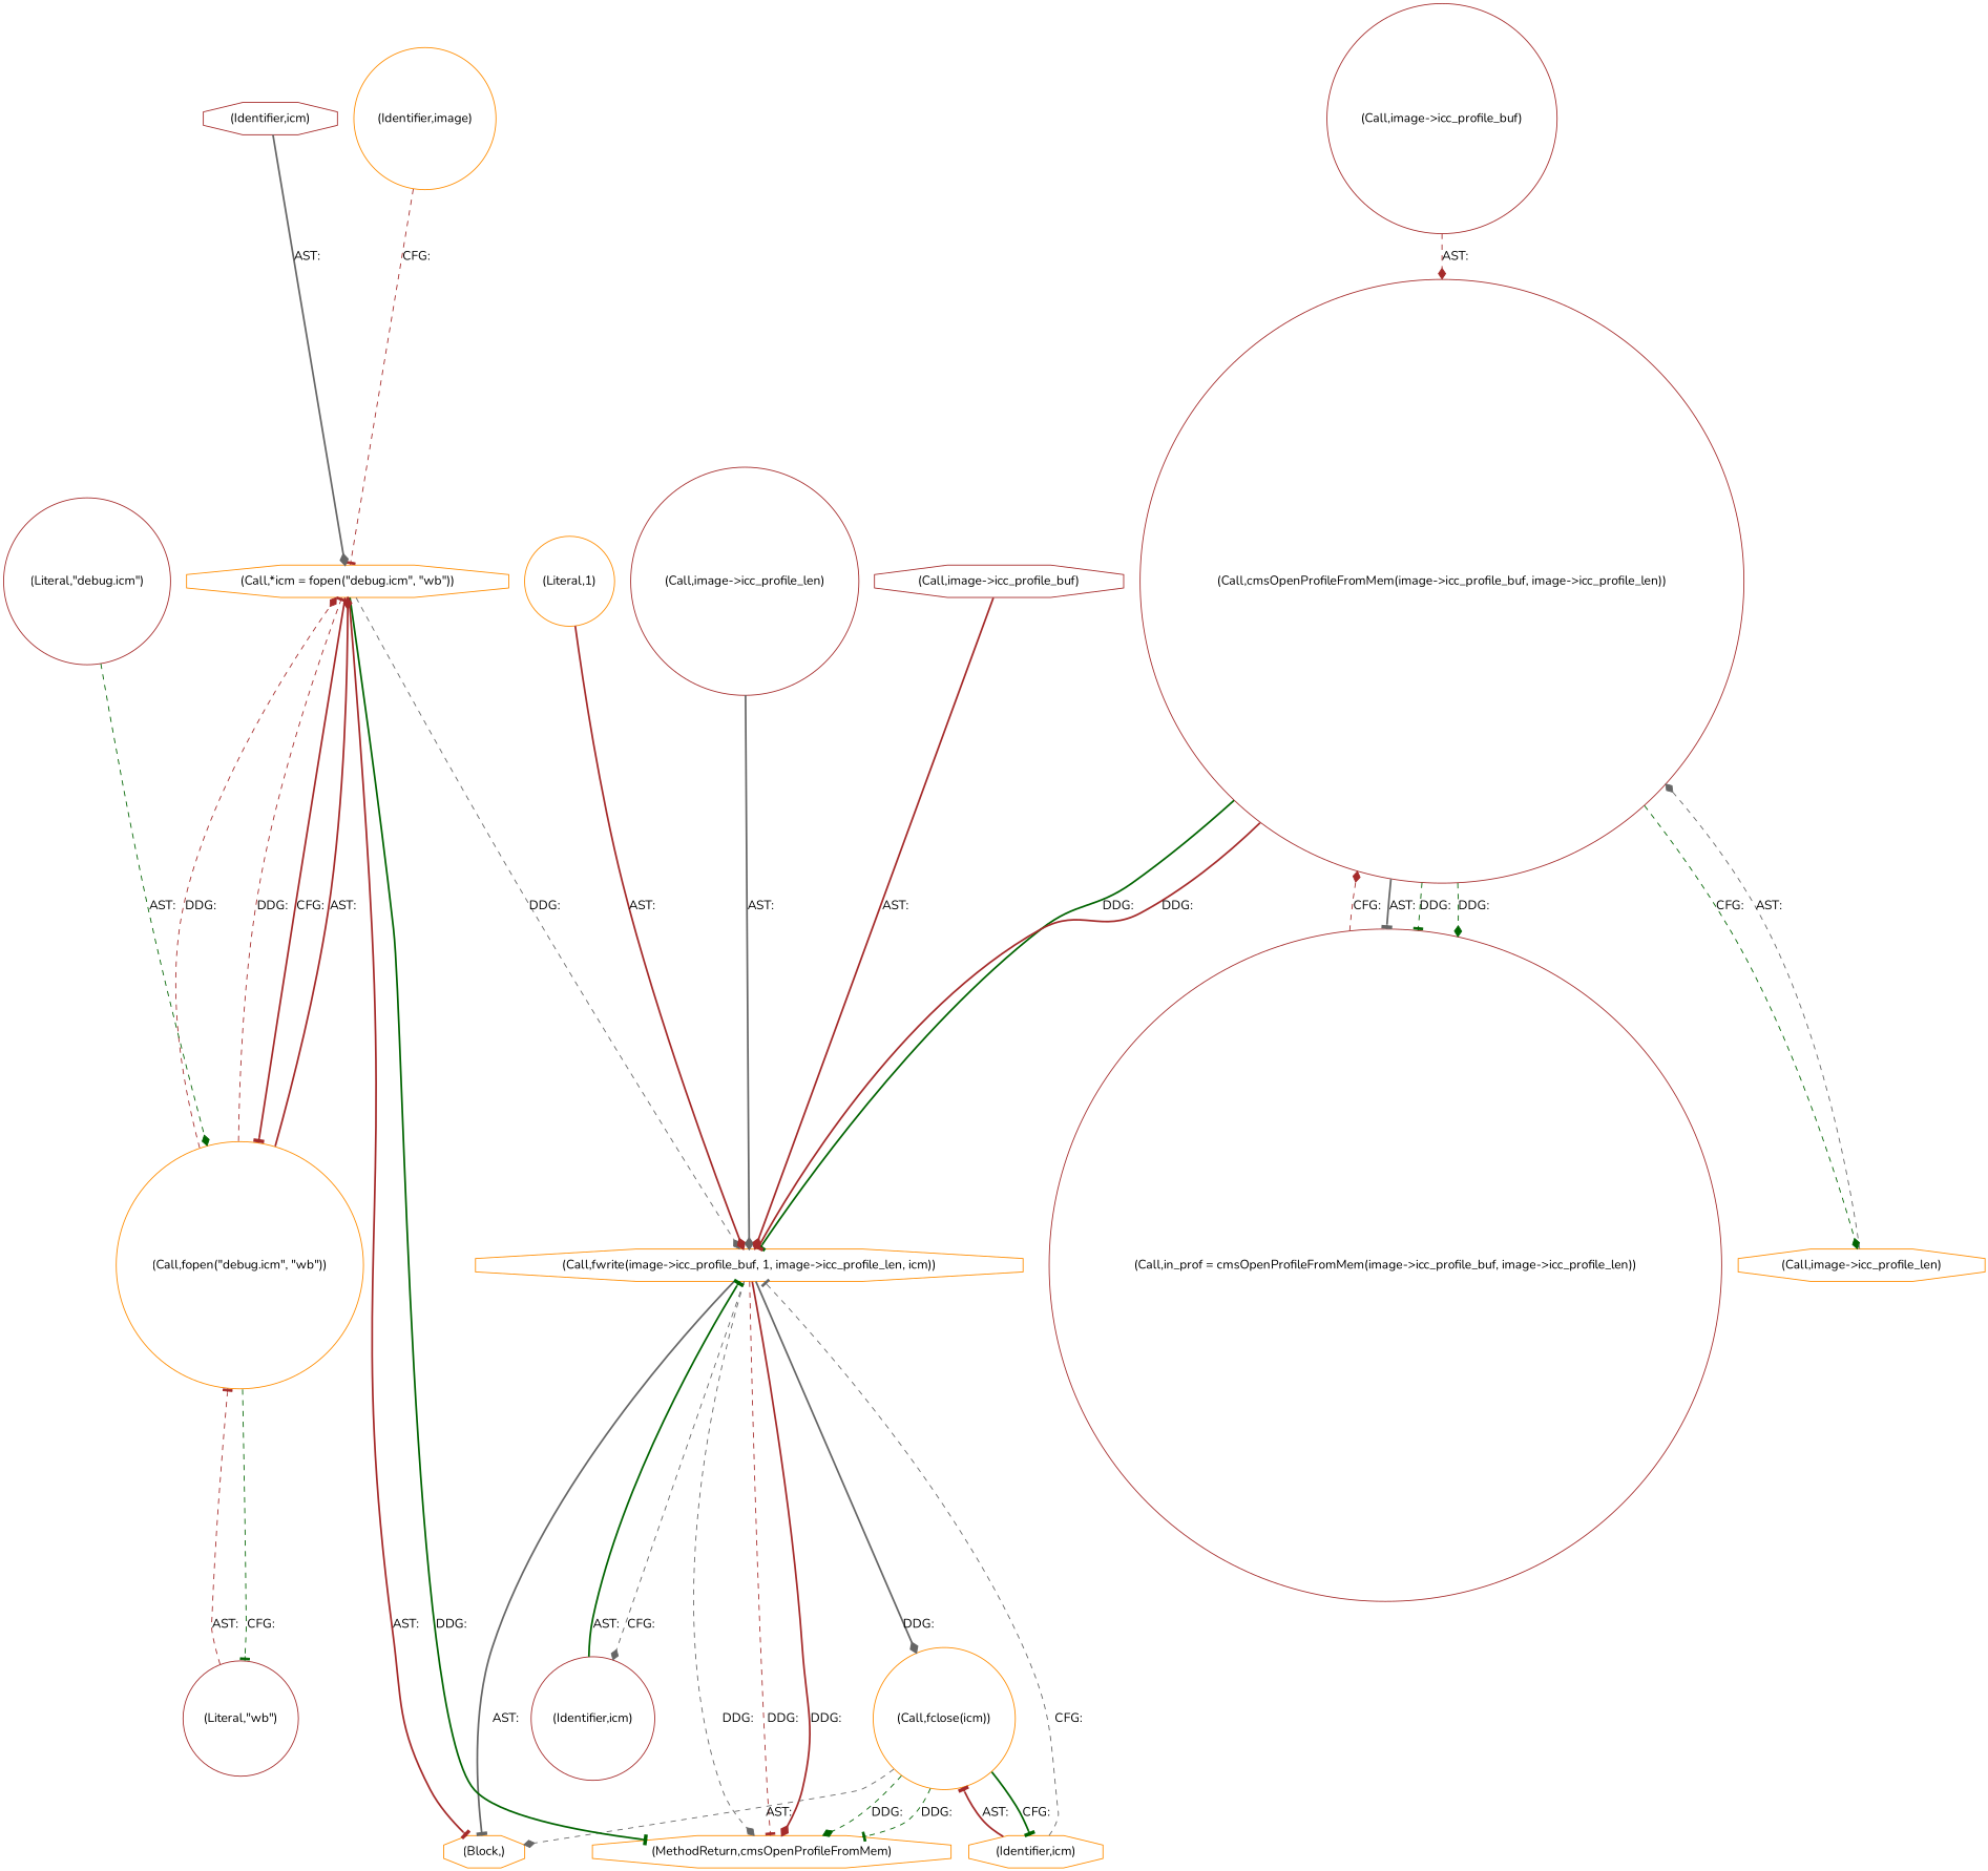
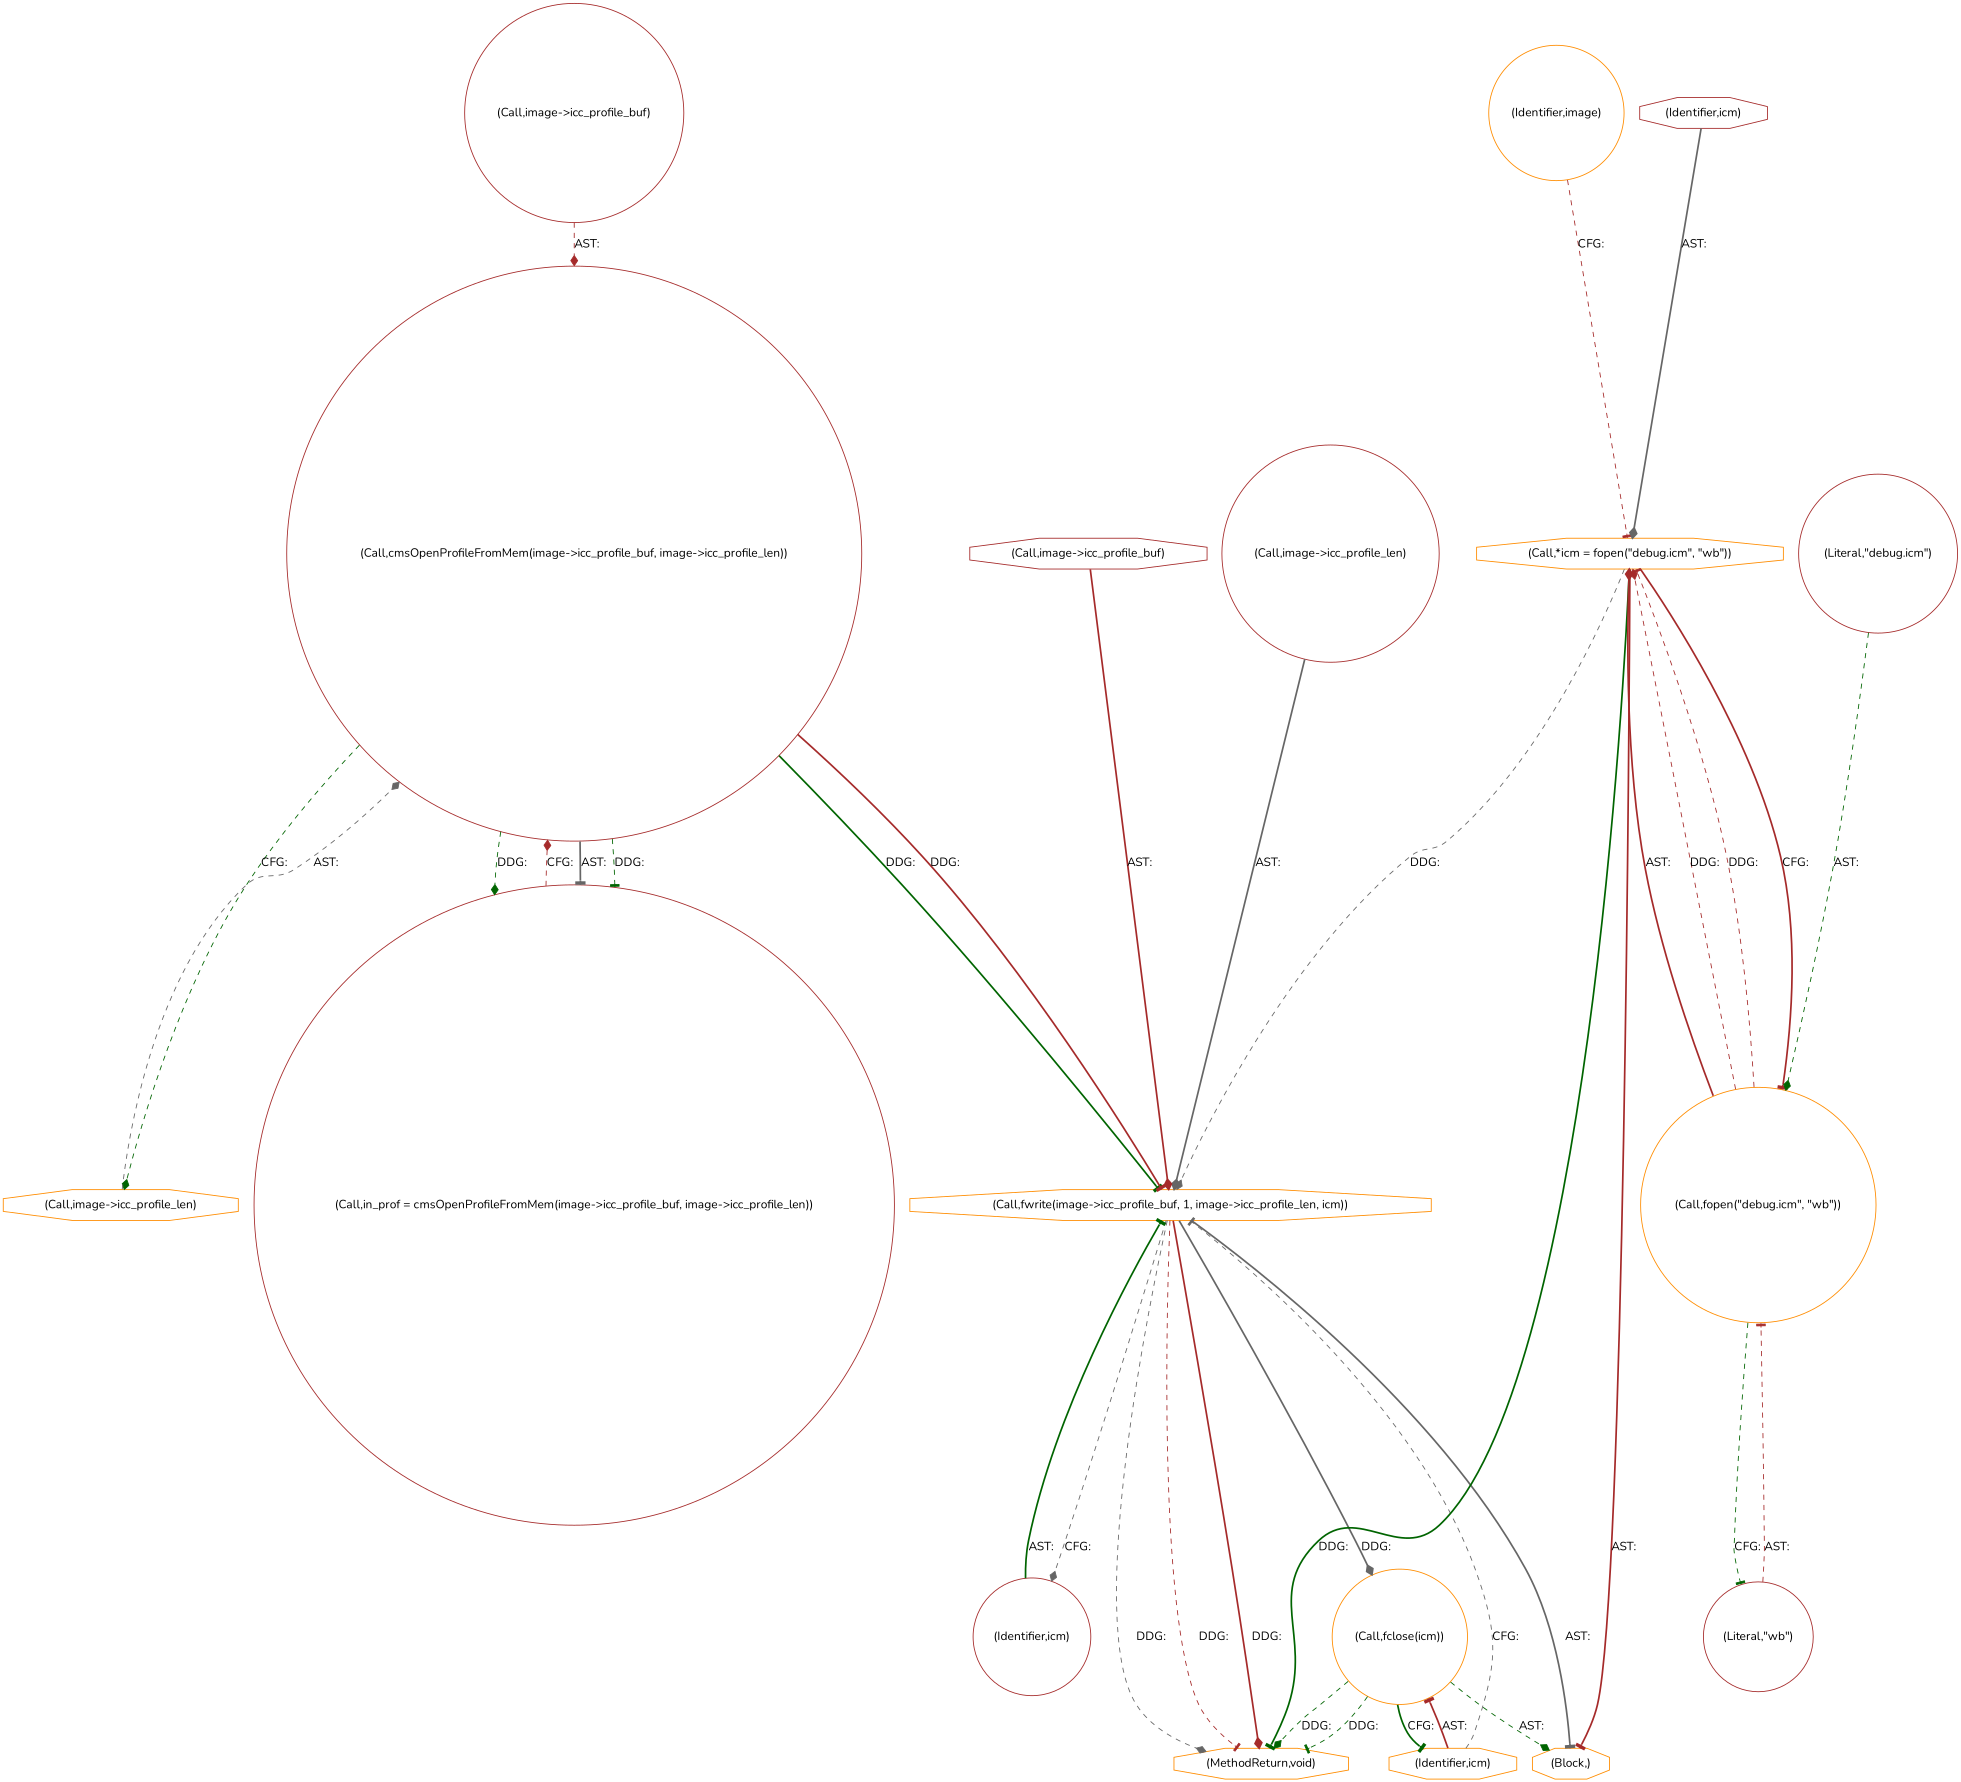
  digraph {
    fontname=Nunito
    node [color=darkorange fontname=Nunito shape=circle]
    edge [arrowhead=diamond color=brown fontname=Nunito style=dashed]
    n1 [label="(Call,fwrite(image->icc_profile_buf, 1, image->icc_profile_len, icm))" shape=octagon]
    n2 [label="(Call,fclose(icm))"]
    n3 [label="(Block,)" shape=octagon]
-   n4 [label="(MethodReturn,cmsOpenProfileFromMem)" shape=octagon]
+   n4 [label="(MethodReturn,void)" shape=octagon]
    n5 [color=brown label="(Identifier,icm)"]
    n6 [label="(Identifier,icm)" shape=octagon]
    n7 [color=brown label="(Call,cmsOpenProfileFromMem(image->icc_profile_buf, image->icc_profile_len))"]
    n8 [color=brown label="(Call,in_prof = cmsOpenProfileFromMem(image->icc_profile_buf, image->icc_profile_len))"]
    n9 [label="(Call,image->icc_profile_len)" shape=octagon]
    n10 [label="(Call,*icm = fopen(\"debug.icm\", \"wb\"))" shape=octagon]
    n11 [label="(Call,fopen(\"debug.icm\", \"wb\"))"]
    n12 [color=brown label="(Literal,\"wb\")"]
    n13 [color=brown label="(Call,image->icc_profile_buf)"]
-   n14 [label="(Literal,1)"]
    n15 [color=brown label="(Literal,\"debug.icm\")"]
    n16 [label="(Identifier,image)"]
    n17 [color=brown label="(Call,image->icc_profile_len)"]
    n18 [color=brown label="(Identifier,icm)" shape=octagon]
    n19 [color=brown label="(Call,image->icc_profile_buf)" shape=octagon]
    n1 -> n2 [color=gray40 label="DDG: " style=bold]
    n1 -> n3 [arrowhead=tee color=gray40 label="AST: " style=bold]
    n1 -> n4 [arrowhead=tee label="DDG: "]
    n1 -> n4 [label="DDG: " style=bold]
    n1 -> n4 [color=gray40 label="DDG: "]
    n1 -> n5 [color=gray40 label="CFG: "]
-   n2 -> n3 [color=gray40 label="AST: "]
+   n2 -> n3 [color=darkgreen label="AST: "]
    n2 -> n4 [color=darkgreen label="DDG: "]
    n2 -> n4 [arrowhead=tee color=darkgreen label="DDG: "]
    n2 -> n6 [arrowhead=tee color=darkgreen label="CFG: " style=bold]
    n5 -> n1 [arrowhead=tee color=darkgreen label="AST: " style=bold]
    n6 -> n1 [arrowhead=tee color=gray40 label="CFG: "]
    n6 -> n2 [arrowhead=tee label="AST: " style=bold]
    n7 -> n1 [arrowhead=tee color=darkgreen label="DDG: " style=bold]
    n7 -> n1 [arrowhead=tee label="DDG: " style=bold]
    n7 -> n8 [arrowhead=tee color=gray40 label="AST: " style=bold]
    n7 -> n8 [arrowhead=tee color=darkgreen label="DDG: "]
    n7 -> n8 [color=darkgreen label="DDG: "]
    n7 -> n9 [color=darkgreen label="CFG: "]
    n8 -> n7 [label="CFG: "]
    n9 -> n7 [color=gray40 label="AST: "]
    n10 -> n1 [color=gray40 label="DDG: "]
    n10 -> n3 [arrowhead=tee label="AST: " style=bold]
    n10 -> n4 [arrowhead=tee color=darkgreen label="DDG: " style=bold]
    n10 -> n11 [arrowhead=tee label="CFG: " style=bold]
    n11 -> n10 [label="AST: " style=bold]
    n11 -> n10 [label="DDG: "]
    n11 -> n10 [arrowhead=tee label="DDG: "]
    n11 -> n12 [arrowhead=tee color=darkgreen label="CFG: "]
    n12 -> n11 [arrowhead=tee label="AST: "]
    n13 -> n7 [label="AST: "]
-   n14 -> n1 [label="AST: " style=bold]
    n15 -> n11 [color=darkgreen label="AST: "]
    n16 -> n10 [arrowhead=tee label="CFG: "]
    n17 -> n1 [color=gray40 label="AST: " style=bold]
    n18 -> n10 [color=gray40 label="AST: " style=bold]
    n19 -> n1 [label="AST: " style=bold]
  }
